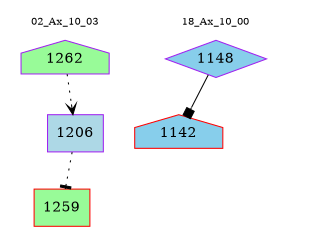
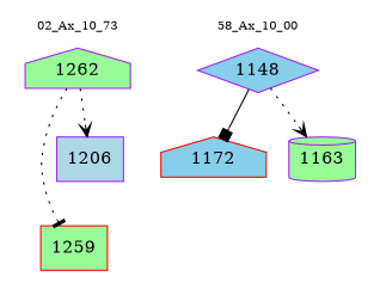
  digraph {
    node [color=purple fillcolor=palegreen shape=house style=filled]
    edge [arrowhead=vee color=black style=dotted]
    n1 [label=1262]
    n2 [color=red label=1259 shape=box]
    n3 [fillcolor=lightblue label=1206 shape=box]
    n4 [fillcolor=skyblue label=1148 shape=diamond]
-   n5 [color=red fillcolor=skyblue label=1142]
+   n5 [color=red fillcolor=skyblue label=1172]
+   n6 [label=1163 shape=cylinder]
    subgraph cluster_1 {
      color=white
      fontsize=10
-     label="02_Ax_10_03"
+     label="02_Ax_10_73"
      n1
      n2
      n3
    }
    subgraph cluster_2 {
      color=white
      fontsize=10
-     label="18_Ax_10_00"
+     label="58_Ax_10_00"
      n4
      n5
+     n6
    }
-   n3 -> n2 [arrowhead=tee]
+   n1 -> n2 [arrowhead=tee]
    n1 -> n3
    n4 -> n5 [arrowhead=box style=solid]
+   n4 -> n6
  }
